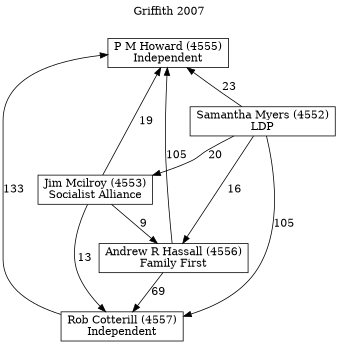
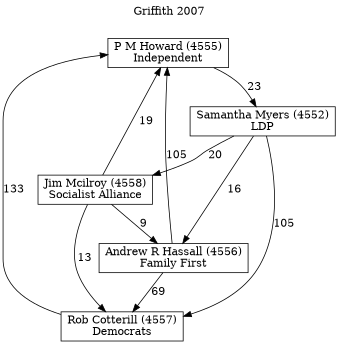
  digraph {
    label="Griffith 2007"
    labelloc=t
    mclimit=10
    node [shape=box]
    n1 [label="P M Howard (4555)\nIndependent"]
-   n2 [label="Rob Cotterill (4557)\nIndependent"]
+   n2 [label="Rob Cotterill (4557)\nDemocrats"]
    n3 [label="Andrew R Hassall (4556)\nFamily First"]
-   n4 [label="Jim Mcilroy (4553)\nSocialist Alliance"]
+   n4 [label="Jim Mcilroy (4558)\nSocialist Alliance"]
    n5 [label="Samantha Myers (4552)\nLDP"]
    n2 -> n1 [label=133]
    n3 -> n1 [label=105]
    n3 -> n2 [label=69]
    n4 -> n1 [label=19]
    n4 -> n2 [label=13]
    n4 -> n3 [label=9]
-   n5 -> n1 [label=23]
+   n1 -> n5 [label=23]
    n5 -> n2 [label=105]
    n5 -> n3 [label=16]
    n5 -> n4 [label=20]
  }
